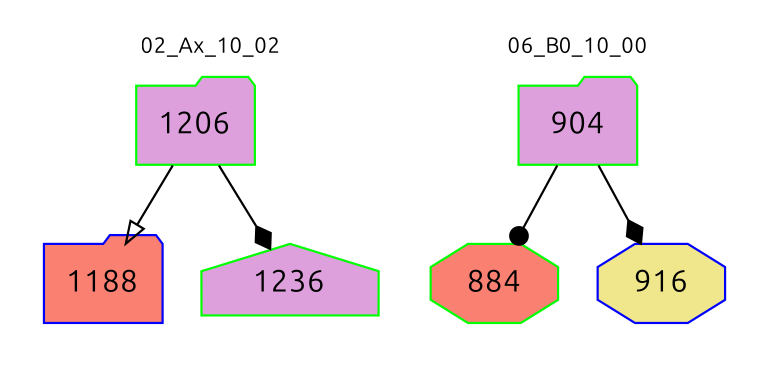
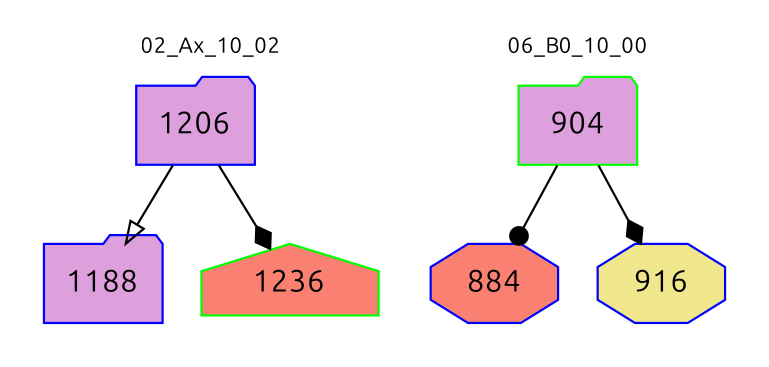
  digraph {
    fontname=Ubuntu
    node [color=green fillcolor=plum fontname=Ubuntu shape=folder style=filled]
    edge [arrowhead=diamond color=black fontname=Ubuntu]
-   n1 [label=1206]
-   n2 [color=blue fillcolor=salmon label=1188]
-   n3 [label=1236 shape=house]
+   n1 [color=blue label=1206]
+   n2 [color=blue label=1188]
+   n3 [fillcolor=salmon label=1236 shape=house]
    n4 [label=904]
-   n5 [fillcolor=salmon label=884 shape=octagon]
+   n5 [color=blue fillcolor=salmon label=884 shape=octagon]
    n6 [color=blue fillcolor=khaki label=916 shape=octagon]
    subgraph cluster_1 {
      color=white
      fontsize=10
      label="02_Ax_10_02"
      n1
      n2
      n3
    }
    subgraph cluster_2 {
      color=white
      fontsize=10
      label="06_B0_10_00"
      n4
      n5
      n6
    }
    n1 -> n2 [arrowhead=onormal]
    n1 -> n3
    n4 -> n5 [arrowhead=dot]
    n4 -> n6
  }
